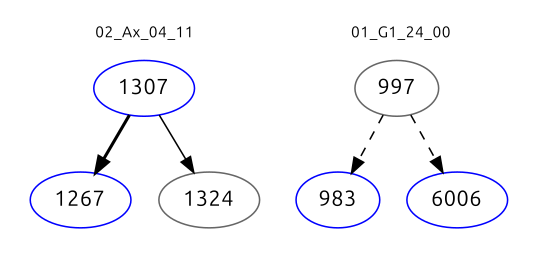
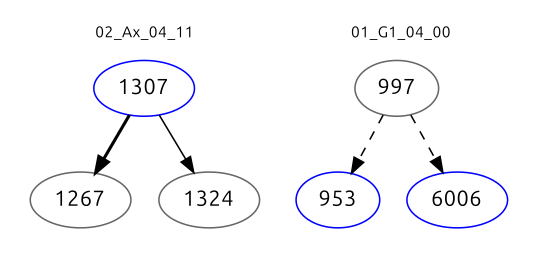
  digraph {
    fontname=Ubuntu
    node [color=blue fontname=Ubuntu]
    edge [color=black fontname=Ubuntu style=dashed]
    n1 [label=1307]
-   n2 [label=1267]
+   n2 [color=gray40 label=1267]
    n3 [color=gray40 label=1324]
    n4 [color=gray40 label=997]
-   n5 [label=983]
+   n5 [label=953]
    n6 [label=6006]
    subgraph cluster_1 {
      color=white
      fontsize=10
      label="02_Ax_04_11"
      n1
      n2
      n3
    }
    subgraph cluster_2 {
      color=white
      fontsize=10
-     label="01_G1_24_00"
+     label="01_G1_04_00"
      n4
      n5
      n6
    }
    n1 -> n2 [style=bold]
    n1 -> n3 [style=solid]
    n4 -> n5
    n4 -> n6
  }
